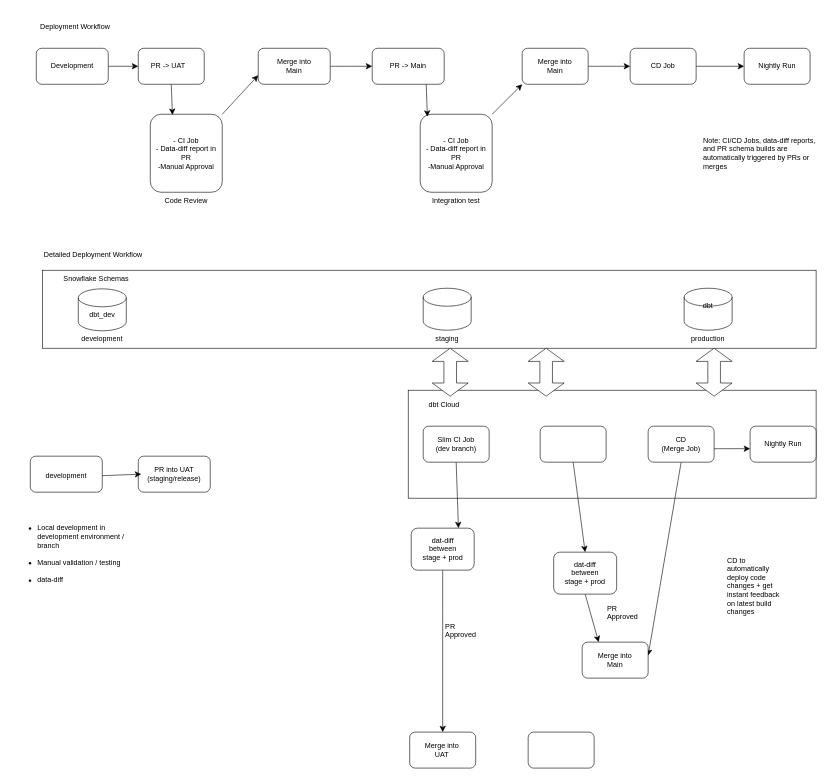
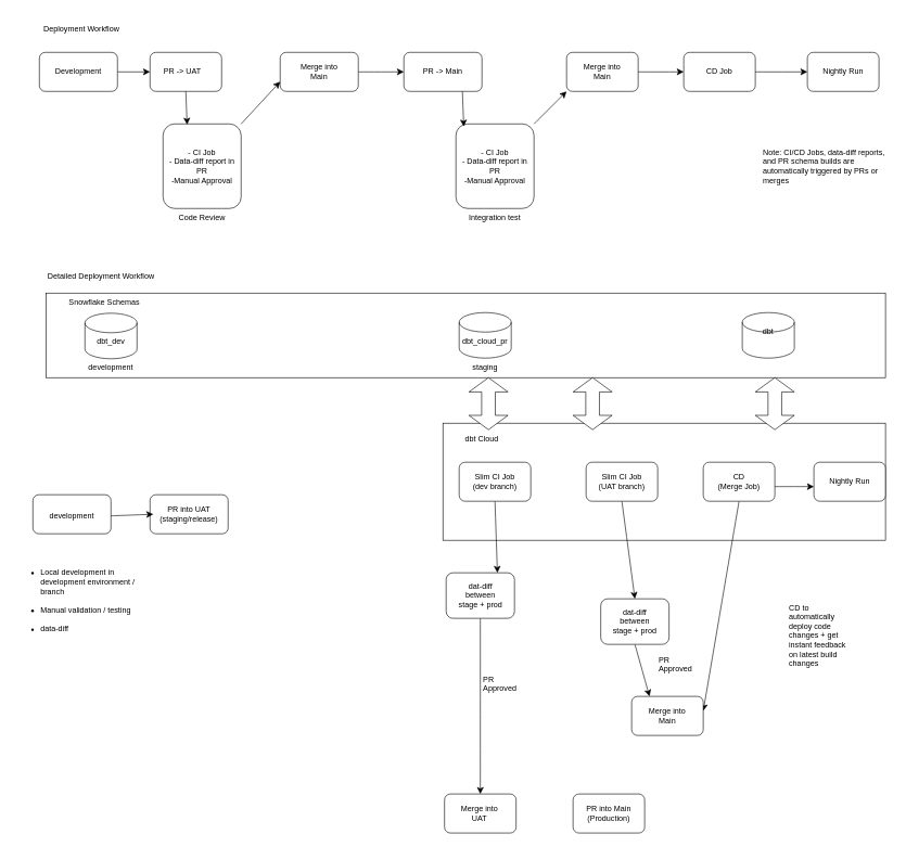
  <mxCell id="0" />
  <mxCell id="1" parent="0" />
  <mxCell id="2" value="Deployment Workflow" style="text;html=1;align=center;verticalAlign=middle;whiteSpace=wrap;rounded=0;" parent="1" vertex="1"><mxGeometry x="50" y="20" width="150" height="50" as="geometry" /></mxCell>
  <mxCell id="3" style="edgeStyle=none;curved=1;rounded=0;orthogonalLoop=1;jettySize=auto;html=1;exitX=1;exitY=0.5;exitDx=0;exitDy=0;entryX=0;entryY=0.5;entryDx=0;entryDy=0;fontSize=12;startSize=8;endSize=8;" parent="1" source="4" target="6" edge="1"><mxGeometry relative="1" as="geometry" /></mxCell>
  <mxCell id="4" value="" style="rounded=1;whiteSpace=wrap;html=1;" parent="1" vertex="1"><mxGeometry x="60" y="80" width="120" height="60" as="geometry" /></mxCell>
  <mxCell id="5" value="Development" style="text;html=1;align=center;verticalAlign=middle;whiteSpace=wrap;rounded=0;" parent="1" vertex="1"><mxGeometry x="90" y="95" width="60" height="30" as="geometry" /></mxCell>
  <mxCell id="6" value="" style="rounded=1;whiteSpace=wrap;html=1;" parent="1" vertex="1"><mxGeometry x="230" y="80" width="110" height="60" as="geometry" /></mxCell>
  <mxCell id="7" value="PR -&amp;gt; UAT" style="text;html=1;align=center;verticalAlign=middle;whiteSpace=wrap;rounded=0;" parent="1" vertex="1"><mxGeometry x="250" y="95" width="60" height="30" as="geometry" /></mxCell>
  <mxCell id="8" style="edgeStyle=none;curved=1;rounded=0;orthogonalLoop=1;jettySize=auto;html=1;exitX=1;exitY=0;exitDx=0;exitDy=0;entryX=0;entryY=0.75;entryDx=0;entryDy=0;fontSize=12;startSize=8;endSize=8;" parent="1" source="9" target="12" edge="1"><mxGeometry relative="1" as="geometry" /></mxCell>
  <mxCell id="9" value="" style="rounded=1;whiteSpace=wrap;html=1;" parent="1" vertex="1"><mxGeometry x="250" y="190" width="120" height="130" as="geometry" /></mxCell>
  <mxCell id="10" value="- CI Job&lt;div&gt;- Data-diff report in PR&lt;/div&gt;&lt;div&gt;-Manual Approval&lt;/div&gt;" style="text;html=1;align=center;verticalAlign=middle;whiteSpace=wrap;rounded=0;" parent="1" vertex="1"><mxGeometry x="255" y="240" width="110" height="30" as="geometry" /></mxCell>
  <mxCell id="11" style="edgeStyle=none;curved=1;rounded=0;orthogonalLoop=1;jettySize=auto;html=1;exitX=1;exitY=0.5;exitDx=0;exitDy=0;entryX=0;entryY=0.5;entryDx=0;entryDy=0;fontSize=12;startSize=8;endSize=8;" parent="1" source="12" target="13" edge="1"><mxGeometry relative="1" as="geometry" /></mxCell>
  <mxCell id="12" value="" style="rounded=1;whiteSpace=wrap;html=1;" parent="1" vertex="1"><mxGeometry x="430" y="80" width="120" height="60" as="geometry" /></mxCell>
  <mxCell id="13" value="" style="rounded=1;whiteSpace=wrap;html=1;" parent="1" vertex="1"><mxGeometry x="620" y="80" width="120" height="60" as="geometry" /></mxCell>
  <mxCell id="14" style="edgeStyle=none;curved=1;rounded=0;orthogonalLoop=1;jettySize=auto;html=1;exitX=1;exitY=0;exitDx=0;exitDy=0;entryX=0;entryY=1;entryDx=0;entryDy=0;fontSize=12;startSize=8;endSize=8;" parent="1" source="15" target="17" edge="1"><mxGeometry relative="1" as="geometry" /></mxCell>
  <mxCell id="15" value="" style="rounded=1;whiteSpace=wrap;html=1;" parent="1" vertex="1"><mxGeometry x="700" y="190" width="120" height="130" as="geometry" /></mxCell>
  <mxCell id="16" value="- CI Job&lt;div&gt;- Data-diff report in PR&lt;/div&gt;&lt;div&gt;-Manual Approval&lt;/div&gt;" style="text;html=1;align=center;verticalAlign=middle;whiteSpace=wrap;rounded=0;" parent="1" vertex="1"><mxGeometry x="705" y="240" width="110" height="30" as="geometry" /></mxCell>
  <mxCell id="17" value="" style="rounded=1;whiteSpace=wrap;html=1;" parent="1" vertex="1"><mxGeometry x="870" y="80" width="110" height="60" as="geometry" /></mxCell>
  <mxCell id="18" value="" style="rounded=1;whiteSpace=wrap;html=1;" parent="1" vertex="1"><mxGeometry x="1050" y="80" width="110" height="60" as="geometry" /></mxCell>
  <mxCell id="19" value="" style="rounded=1;whiteSpace=wrap;html=1;" parent="1" vertex="1"><mxGeometry x="1240" y="80" width="110" height="60" as="geometry" /></mxCell>
  <mxCell id="20" value="Merge into&lt;div&gt;Main&lt;/div&gt;" style="text;html=1;align=center;verticalAlign=middle;whiteSpace=wrap;rounded=0;" parent="1" vertex="1"><mxGeometry x="435" y="95" width="110" height="30" as="geometry" /></mxCell>
  <mxCell id="21" value="PR -&amp;gt; Main" style="text;html=1;align=center;verticalAlign=middle;whiteSpace=wrap;rounded=0;" parent="1" vertex="1"><mxGeometry x="645" y="95" width="70" height="30" as="geometry" /></mxCell>
  <mxCell id="22" style="edgeStyle=none;curved=1;rounded=0;orthogonalLoop=1;jettySize=auto;html=1;exitX=1;exitY=0.5;exitDx=0;exitDy=0;entryX=0;entryY=0.5;entryDx=0;entryDy=0;fontSize=12;startSize=8;endSize=8;" parent="1" source="23" target="25" edge="1"><mxGeometry relative="1" as="geometry" /></mxCell>
  <mxCell id="23" value="Merge into&lt;div&gt;Main&lt;/div&gt;" style="text;html=1;align=center;verticalAlign=middle;whiteSpace=wrap;rounded=0;" parent="1" vertex="1"><mxGeometry x="870" y="95" width="110" height="30" as="geometry" /></mxCell>
  <mxCell id="24" style="edgeStyle=none;curved=1;rounded=0;orthogonalLoop=1;jettySize=auto;html=1;exitX=1;exitY=0.5;exitDx=0;exitDy=0;entryX=0;entryY=0.5;entryDx=0;entryDy=0;fontSize=12;startSize=8;endSize=8;" parent="1" source="25" target="26" edge="1"><mxGeometry relative="1" as="geometry" /></mxCell>
  <mxCell id="25" value="CD Job" style="text;html=1;align=center;verticalAlign=middle;whiteSpace=wrap;rounded=0;" parent="1" vertex="1"><mxGeometry x="1050" y="95" width="110" height="30" as="geometry" /></mxCell>
  <mxCell id="26" value="Nightly Run" style="text;html=1;align=center;verticalAlign=middle;whiteSpace=wrap;rounded=0;" parent="1" vertex="1"><mxGeometry x="1240" y="95" width="110" height="30" as="geometry" /></mxCell>
  <mxCell id="27" style="edgeStyle=none;curved=1;rounded=0;orthogonalLoop=1;jettySize=auto;html=1;exitX=0.5;exitY=1;exitDx=0;exitDy=0;entryX=0.308;entryY=0.008;entryDx=0;entryDy=0;entryPerimeter=0;fontSize=12;startSize=8;endSize=8;" parent="1" source="6" target="9" edge="1"><mxGeometry relative="1" as="geometry" /></mxCell>
  <mxCell id="28" style="edgeStyle=none;curved=1;rounded=0;orthogonalLoop=1;jettySize=auto;html=1;exitX=0.75;exitY=1;exitDx=0;exitDy=0;entryX=0.1;entryY=0.031;entryDx=0;entryDy=0;entryPerimeter=0;fontSize=12;startSize=8;endSize=8;" parent="1" source="13" target="15" edge="1"><mxGeometry relative="1" as="geometry" /></mxCell>
  <mxCell id="29" value="Code Review" style="text;html=1;align=center;verticalAlign=middle;whiteSpace=wrap;rounded=0;" parent="1" vertex="1"><mxGeometry x="235" y="310" width="150" height="50" as="geometry" /></mxCell>
  <mxCell id="30" value="Integration test" style="text;html=1;align=center;verticalAlign=middle;whiteSpace=wrap;rounded=0;" parent="1" vertex="1"><mxGeometry x="685" y="310" width="150" height="50" as="geometry" /></mxCell>
  <mxCell id="31" value="Detailed Deployment Workflow" style="text;html=1;align=center;verticalAlign=middle;whiteSpace=wrap;rounded=0;" parent="1" vertex="1"><mxGeometry x="60" y="400" width="190" height="50" as="geometry" /></mxCell>
  <mxCell id="32" value="" style="rounded=0;whiteSpace=wrap;html=1;" parent="1" vertex="1"><mxGeometry x="70" y="450" width="1290" height="130" as="geometry" /></mxCell>
  <mxCell id="33" value="Snowflake Schemas" style="text;html=1;align=center;verticalAlign=middle;whiteSpace=wrap;rounded=0;" parent="1" vertex="1"><mxGeometry x="65" y="440" width="190" height="50" as="geometry" /></mxCell>
  <mxCell id="34" value="" style="shape=cylinder3;whiteSpace=wrap;html=1;boundedLbl=1;backgroundOutline=1;size=15;" parent="1" vertex="1"><mxGeometry x="130" y="481" width="80" height="70" as="geometry" /></mxCell>
  <mxCell id="35" value="" style="shape=cylinder3;whiteSpace=wrap;html=1;boundedLbl=1;backgroundOutline=1;size=15;" parent="1" vertex="1"><mxGeometry x="705" y="480" width="80" height="70" as="geometry" /></mxCell>
  <mxCell id="36" value="" style="shape=cylinder3;whiteSpace=wrap;html=1;boundedLbl=1;backgroundOutline=1;size=15;" parent="1" vertex="1"><mxGeometry x="1140" y="480" width="80" height="70" as="geometry" /></mxCell>
  <mxCell id="37" value="dbt Cloud" style="text;html=1;align=center;verticalAlign=middle;whiteSpace=wrap;rounded=0;" parent="1" vertex="1"><mxGeometry x="690" y="660" width="120" height="60" as="geometry" /></mxCell>
  <mxCell id="38" value="dbt_dev" style="text;html=1;align=center;verticalAlign=middle;whiteSpace=wrap;rounded=0;" parent="1" vertex="1"><mxGeometry x="140" y="510" width="60" height="30" as="geometry" /></mxCell>
  <mxCell id="39" value="dbt" style="text;html=1;align=center;verticalAlign=middle;whiteSpace=wrap;rounded=0;" parent="1" vertex="1"><mxGeometry x="1150" y="495" width="60" height="30" as="geometry" /></mxCell>
+ <mxCell id="40" value="dbt_cloud_pr" style="text;html=1;align=center;verticalAlign=middle;whiteSpace=wrap;rounded=0;" parent="1" vertex="1"><mxGeometry x="715" y="510" width="60" height="30" as="geometry" /></mxCell>
  <mxCell id="41" value="staging" style="text;html=1;align=center;verticalAlign=middle;whiteSpace=wrap;rounded=0;" parent="1" vertex="1"><mxGeometry x="715" y="550" width="60" height="30" as="geometry" /></mxCell>
  <mxCell id="42" value="development" style="text;html=1;align=center;verticalAlign=middle;whiteSpace=wrap;rounded=0;" parent="1" vertex="1"><mxGeometry x="140" y="550" width="60" height="30" as="geometry" /></mxCell>
- <mxCell id="43" value="production" style="text;html=1;align=center;verticalAlign=middle;whiteSpace=wrap;rounded=0;" parent="1" vertex="1"><mxGeometry x="1150" y="550" width="60" height="30" as="geometry" /></mxCell>
  <mxCell id="44" value="" style="rounded=0;whiteSpace=wrap;html=1;" parent="1" vertex="1"><mxGeometry x="680" y="650" width="680" height="180" as="geometry" /></mxCell>
  <mxCell id="45" value="dbt Cloud" style="text;html=1;align=center;verticalAlign=middle;whiteSpace=wrap;rounded=0;" parent="1" vertex="1"><mxGeometry x="665" y="650" width="150" height="50" as="geometry" /></mxCell>
  <mxCell id="46" style="edgeStyle=none;curved=1;rounded=0;orthogonalLoop=1;jettySize=auto;html=1;exitX=0.5;exitY=1;exitDx=0;exitDy=0;entryX=0.75;entryY=0;entryDx=0;entryDy=0;fontSize=12;startSize=8;endSize=8;" parent="1" source="47" target="65" edge="1"><mxGeometry relative="1" as="geometry" /></mxCell>
  <mxCell id="47" value="" style="rounded=1;whiteSpace=wrap;html=1;" parent="1" vertex="1"><mxGeometry x="705" y="710" width="110" height="60" as="geometry" /></mxCell>
  <mxCell id="48" style="edgeStyle=none;curved=1;rounded=0;orthogonalLoop=1;jettySize=auto;html=1;exitX=0.5;exitY=1;exitDx=0;exitDy=0;entryX=0.5;entryY=0;entryDx=0;entryDy=0;fontSize=12;startSize=8;endSize=8;" parent="1" source="49" target="68" edge="1"><mxGeometry relative="1" as="geometry" /></mxCell>
  <mxCell id="49" value="" style="rounded=1;whiteSpace=wrap;html=1;" parent="1" vertex="1"><mxGeometry x="900" y="710" width="110" height="60" as="geometry" /></mxCell>
  <mxCell id="50" style="edgeStyle=none;curved=1;rounded=0;orthogonalLoop=1;jettySize=auto;html=1;exitX=0.5;exitY=1;exitDx=0;exitDy=0;entryX=1;entryY=0.25;entryDx=0;entryDy=0;fontSize=12;startSize=8;endSize=8;" parent="1" source="51" target="71" edge="1"><mxGeometry relative="1" as="geometry" /></mxCell>
  <mxCell id="51" value="" style="rounded=1;whiteSpace=wrap;html=1;fontStyle=1" parent="1" vertex="1"><mxGeometry x="1080" y="710" width="110" height="60" as="geometry" /></mxCell>
  <mxCell id="52" value="" style="rounded=1;whiteSpace=wrap;html=1;" parent="1" vertex="1"><mxGeometry x="1250" y="710" width="110" height="60" as="geometry" /></mxCell>
  <mxCell id="53" value="Slim CI Job&lt;div&gt;(dev branch)&lt;/div&gt;" style="text;html=1;align=center;verticalAlign=middle;whiteSpace=wrap;rounded=0;" parent="1" vertex="1"><mxGeometry x="705" y="725" width="110" height="30" as="geometry" /></mxCell>
  <mxCell id="54" style="edgeStyle=none;curved=1;rounded=0;orthogonalLoop=1;jettySize=auto;html=1;entryX=1;entryY=0.5;entryDx=0;entryDy=0;fontSize=12;startSize=8;endSize=8;" parent="1" source="53" target="53" edge="1"><mxGeometry relative="1" as="geometry" /></mxCell>
+ <mxCell id="55" value="Slim CI Job&lt;div&gt;(UAT branch)&lt;/div&gt;" style="text;html=1;align=center;verticalAlign=middle;whiteSpace=wrap;rounded=0;" parent="1" vertex="1"><mxGeometry x="900" y="725" width="110" height="30" as="geometry" /></mxCell>
  <mxCell id="56" style="edgeStyle=none;curved=1;rounded=0;orthogonalLoop=1;jettySize=auto;html=1;exitX=1;exitY=0.75;exitDx=0;exitDy=0;entryX=0;entryY=0.75;entryDx=0;entryDy=0;fontSize=12;startSize=8;endSize=8;" parent="1" source="57" target="58" edge="1"><mxGeometry relative="1" as="geometry" /></mxCell>
  <mxCell id="57" value="CD&lt;div&gt;(Merge Job)&lt;/div&gt;" style="text;html=1;align=center;verticalAlign=middle;whiteSpace=wrap;rounded=0;" parent="1" vertex="1"><mxGeometry x="1080" y="725" width="110" height="30" as="geometry" /></mxCell>
  <mxCell id="58" value="Nightly Run" style="text;html=1;align=center;verticalAlign=middle;whiteSpace=wrap;rounded=0;" parent="1" vertex="1"><mxGeometry x="1250" y="725" width="110" height="30" as="geometry" /></mxCell>
  <mxCell id="59" value="" style="rounded=1;whiteSpace=wrap;html=1;" parent="1" vertex="1"><mxGeometry x="50" y="760" width="120" height="60" as="geometry" /></mxCell>
  <mxCell id="60" value="" style="rounded=1;whiteSpace=wrap;html=1;" parent="1" vertex="1"><mxGeometry x="230" y="760" width="120" height="60" as="geometry" /></mxCell>
  <mxCell id="61" style="edgeStyle=none;curved=1;rounded=0;orthogonalLoop=1;jettySize=auto;html=1;exitX=1;exitY=0.5;exitDx=0;exitDy=0;entryX=0;entryY=0.5;entryDx=0;entryDy=0;fontSize=12;startSize=8;endSize=8;" parent="1" source="62" target="63" edge="1"><mxGeometry relative="1" as="geometry" /></mxCell>
  <mxCell id="62" value="development" style="text;html=1;align=center;verticalAlign=middle;whiteSpace=wrap;rounded=0;" parent="1" vertex="1"><mxGeometry x="50" y="775" width="120" height="35" as="geometry" /></mxCell>
  <mxCell id="63" value="PR into UAT&lt;div&gt;(staging/release)&lt;/div&gt;" style="text;html=1;align=center;verticalAlign=middle;whiteSpace=wrap;rounded=0;" parent="1" vertex="1"><mxGeometry x="235" y="766" width="110" height="48" as="geometry" /></mxCell>
  <mxCell id="64" style="edgeStyle=none;curved=1;rounded=0;orthogonalLoop=1;jettySize=auto;html=1;exitX=0.5;exitY=1;exitDx=0;exitDy=0;entryX=0.5;entryY=0;entryDx=0;entryDy=0;fontSize=12;startSize=8;endSize=8;" parent="1" source="65" target="72" edge="1"><mxGeometry relative="1" as="geometry" /></mxCell>
  <mxCell id="65" value="" style="rounded=1;whiteSpace=wrap;html=1;" parent="1" vertex="1"><mxGeometry x="685" y="880" width="105" height="70" as="geometry" /></mxCell>
  <mxCell id="66" value="dat-diff&lt;div&gt;between&lt;/div&gt;&lt;div&gt;stage + prod&lt;/div&gt;" style="text;html=1;align=center;verticalAlign=middle;whiteSpace=wrap;rounded=0;" parent="1" vertex="1"><mxGeometry x="682.5" y="900" width="110" height="30" as="geometry" /></mxCell>
  <mxCell id="67" style="edgeStyle=none;curved=1;rounded=0;orthogonalLoop=1;jettySize=auto;html=1;exitX=0.5;exitY=1;exitDx=0;exitDy=0;entryX=0.25;entryY=0;entryDx=0;entryDy=0;fontSize=12;startSize=8;endSize=8;" parent="1" source="68" target="70" edge="1"><mxGeometry relative="1" as="geometry" /></mxCell>
  <mxCell id="68" value="" style="rounded=1;whiteSpace=wrap;html=1;" parent="1" vertex="1"><mxGeometry x="922.5" y="920" width="105" height="70" as="geometry" /></mxCell>
  <mxCell id="69" value="dat-diff&lt;div&gt;between&lt;/div&gt;&lt;div&gt;stage + prod&lt;/div&gt;" style="text;html=1;align=center;verticalAlign=middle;whiteSpace=wrap;rounded=0;" parent="1" vertex="1"><mxGeometry x="920" y="940" width="110" height="30" as="geometry" /></mxCell>
  <mxCell id="70" value="" style="rounded=1;whiteSpace=wrap;html=1;" parent="1" vertex="1"><mxGeometry x="970" y="1070" width="110" height="60" as="geometry" /></mxCell>
  <mxCell id="71" value="Merge into&lt;div&gt;Main&lt;/div&gt;" style="text;html=1;align=center;verticalAlign=middle;whiteSpace=wrap;rounded=0;" parent="1" vertex="1"><mxGeometry x="970" y="1085" width="110" height="30" as="geometry" /></mxCell>
  <mxCell id="72" value="" style="rounded=1;whiteSpace=wrap;html=1;" parent="1" vertex="1"><mxGeometry x="682.5" y="1220" width="110" height="60" as="geometry" /></mxCell>
  <mxCell id="73" value="Merge into&lt;div&gt;UAT&lt;/div&gt;" style="text;html=1;align=center;verticalAlign=middle;whiteSpace=wrap;rounded=0;" parent="1" vertex="1"><mxGeometry x="680" y="1235" width="112.5" height="30" as="geometry" /></mxCell>
  <mxCell id="74" value="" style="rounded=1;whiteSpace=wrap;html=1;" parent="1" vertex="1"><mxGeometry x="880" y="1220" width="110" height="60" as="geometry" /></mxCell>
+ <mxCell id="75" value="PR into Main&lt;div&gt;(Production)&lt;/div&gt;" style="text;html=1;align=center;verticalAlign=middle;whiteSpace=wrap;rounded=0;" parent="1" vertex="1"><mxGeometry x="880" y="1232.5" width="110" height="35" as="geometry" /></mxCell>
  <mxCell id="76" value="" style="html=1;shadow=0;dashed=0;align=center;verticalAlign=middle;shape=mxgraph.arrows2.twoWayArrow;dy=0.65;dx=22;direction=south;" parent="1" vertex="1"><mxGeometry x="720" y="580" width="60" height="80" as="geometry" /></mxCell>
  <mxCell id="77" value="" style="html=1;shadow=0;dashed=0;align=center;verticalAlign=middle;shape=mxgraph.arrows2.twoWayArrow;dy=0.65;dx=22;direction=south;" parent="1" vertex="1"><mxGeometry x="880" y="580" width="60" height="80" as="geometry" /></mxCell>
  <mxCell id="78" value="" style="html=1;shadow=0;dashed=0;align=center;verticalAlign=middle;shape=mxgraph.arrows2.twoWayArrow;dy=0.65;dx=22;direction=south;" parent="1" vertex="1"><mxGeometry x="1160" y="580" width="60" height="80" as="geometry" /></mxCell>
  <mxCell id="79" value="&lt;ul class=&quot;ul1&quot;&gt;&#10;&lt;li class=&quot;li1&quot;&gt;﻿﻿Local development in development environment / branch&lt;/li&gt;&#10;&lt;li class=&quot;li1&quot;&gt;﻿﻿Manual validation / testing&lt;/li&gt;&#10;&lt;li class=&quot;li1&quot;&gt;﻿﻿data-diff&lt;/li&gt;&#10;&lt;/ul&gt;" style="text;whiteSpace=wrap;html=1;" parent="1" vertex="1"><mxGeometry x="20" y="840" width="200" height="150" as="geometry" /></mxCell>
  <mxCell id="80" value="PR&#10;Approved" style="text;whiteSpace=wrap;html=1;" parent="1" vertex="1"><mxGeometry x="740" y="1030" width="80" height="50" as="geometry" /></mxCell>
  <mxCell id="81" value="PR&#10;Approved" style="text;whiteSpace=wrap;html=1;" parent="1" vertex="1"><mxGeometry x="1010" y="1000" width="80" height="50" as="geometry" /></mxCell>
  <mxCell id="82" value="CD to&#10;automatically deploy code changes + get instant feedback on latest build changes" style="text;whiteSpace=wrap;html=1;" parent="1" vertex="1"><mxGeometry x="1210" y="920" width="100" height="50" as="geometry" /></mxCell>
  <mxCell id="83" value="Note: CI/CD Jobs, data-diff reports, and PR schema builds are automatically triggered by PRs or&amp;nbsp;&lt;div&gt;merges&lt;/div&gt;" style="text;whiteSpace=wrap;html=1;" parent="1" vertex="1"><mxGeometry x="1170" y="220" width="200" height="100" as="geometry" /></mxCell>
